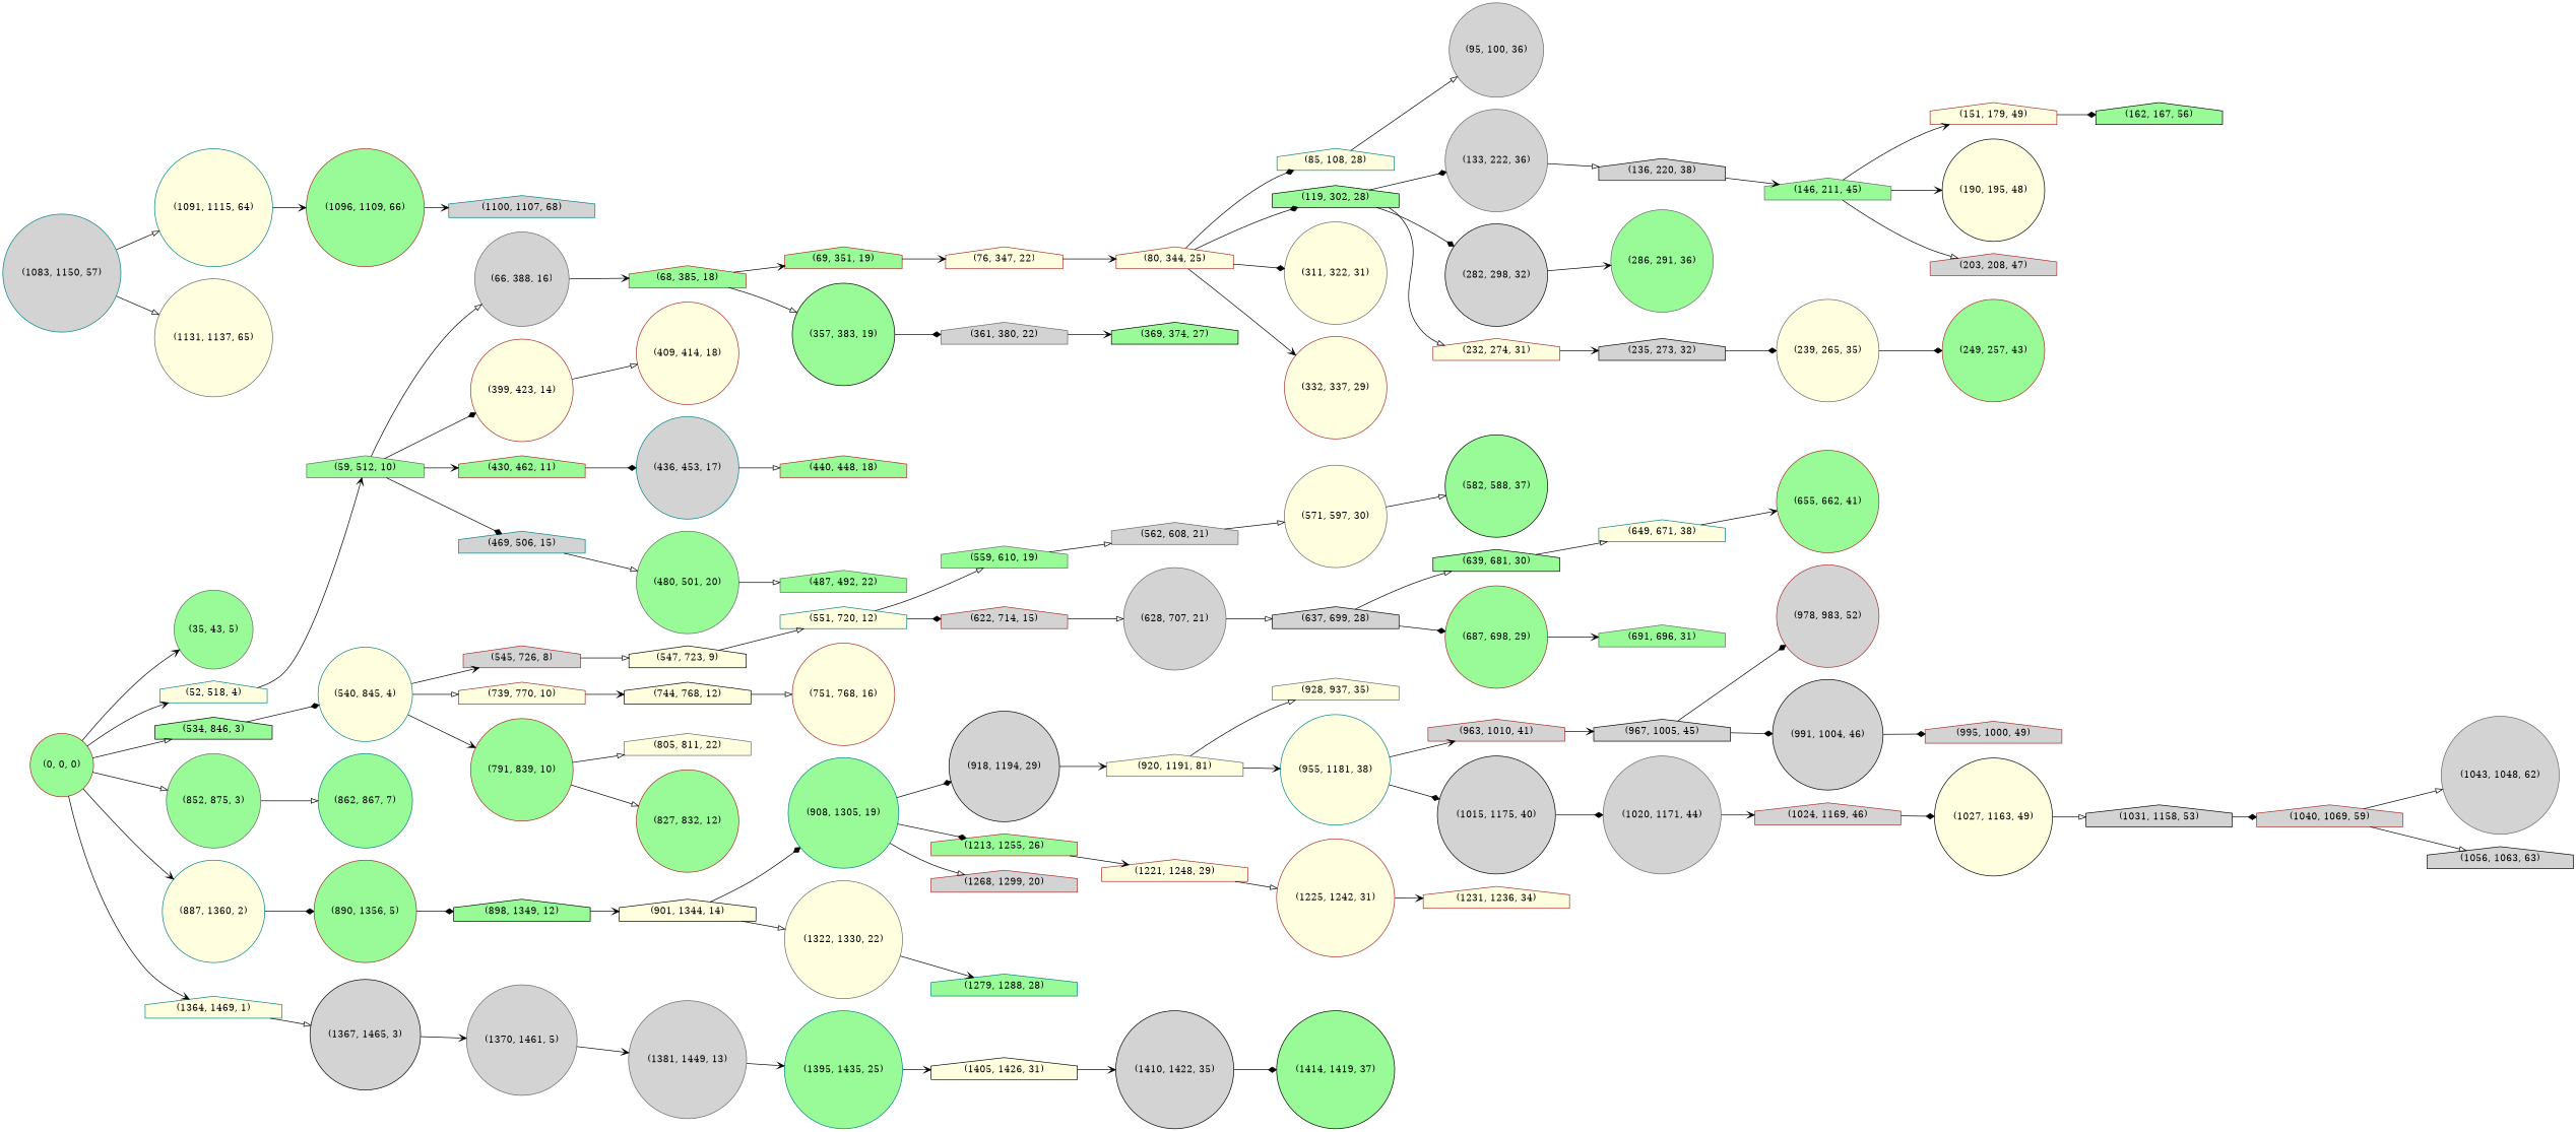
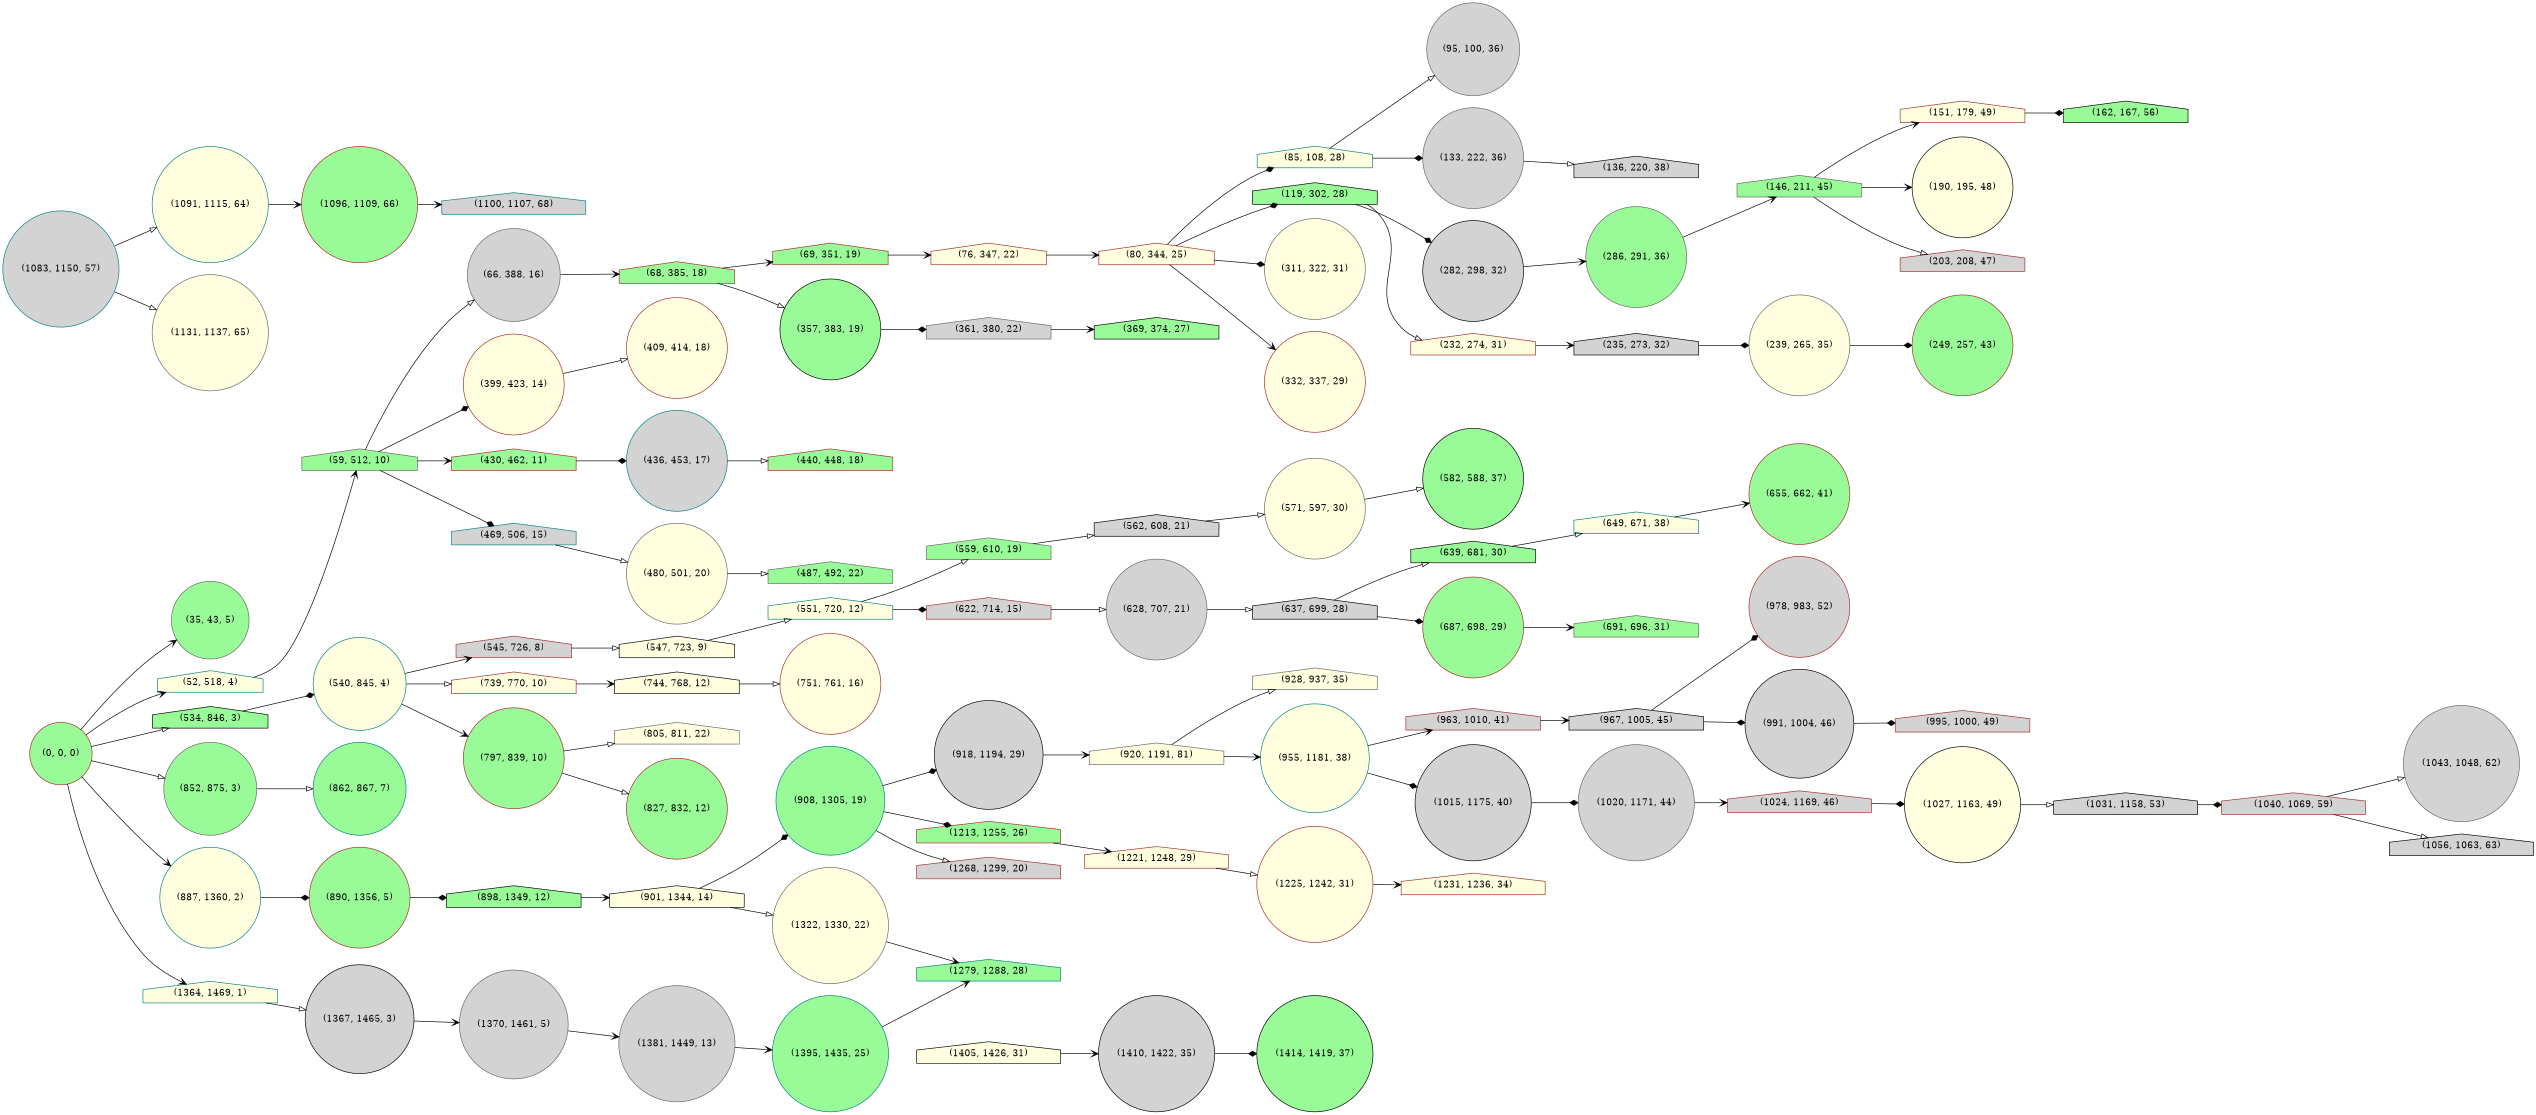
  digraph {
    rankdir=LR
    node [color=brown fillcolor=lightyellow shape=house style=filled]
    edge [arrowhead=vee]
    "(0, 0, 0)" [fillcolor=palegreen shape=circle]
    "(35, 43, 5)" [color=gray40 fillcolor=palegreen shape=circle]
    "(52, 518, 4)" [color=teal]
    "(534, 846, 3)" [color=black fillcolor=palegreen]
    "(852, 875, 3)" [color=gray40 fillcolor=palegreen shape=circle]
    "(887, 1360, 2)" [color=teal shape=circle]
    "(1364, 1469, 1)" [color=teal]
    "(59, 512, 10)" [color=gray40 fillcolor=palegreen]
    "(540, 845, 4)" [color=teal shape=circle]
    "(862, 867, 7)" [color=teal fillcolor=palegreen shape=circle]
    "(890, 1356, 5)" [fillcolor=palegreen shape=circle]
    "(1367, 1465, 3)" [color=black fillcolor=lightgrey shape=circle]
    "(66, 388, 16)" [color=gray40 fillcolor=lightgrey shape=circle]
    "(399, 423, 14)" [shape=circle]
    "(430, 462, 11)" [fillcolor=palegreen]
    "(469, 506, 15)" [color=teal fillcolor=lightgrey]
    "(68, 385, 18)" [fillcolor=palegreen]
    "(409, 414, 18)" [shape=circle]
    "(436, 453, 17)" [color=teal fillcolor=lightgrey shape=circle]
-   "(480, 501, 20)" [color=gray40 fillcolor=palegreen shape=circle]
+   "(480, 501, 20)" [color=gray40 shape=circle]
    "(69, 351, 19)" [fillcolor=palegreen]
    "(357, 383, 19)" [color=black fillcolor=palegreen shape=circle]
    "(76, 347, 22)"
    "(361, 380, 22)" [color=gray40 fillcolor=lightgrey]
    "(80, 344, 25)"
    "(85, 108, 28)" [color=teal]
    "(119, 302, 28)" [color=black fillcolor=palegreen]
    "(311, 322, 31)" [color=gray40 shape=circle]
    "(332, 337, 29)" [shape=circle]
    "(95, 100, 36)" [color=gray40 fillcolor=lightgrey shape=circle]
    "(133, 222, 36)" [color=gray40 fillcolor=lightgrey shape=circle]
    "(232, 274, 31)"
    "(282, 298, 32)" [color=black fillcolor=lightgrey shape=circle]
    "(136, 220, 38)" [color=black fillcolor=lightgrey]
    "(235, 273, 32)" [color=black fillcolor=lightgrey]
    "(286, 291, 36)" [color=gray40 fillcolor=palegreen shape=circle]
    "(146, 211, 45)" [color=gray40 fillcolor=palegreen]
    "(151, 179, 49)"
    "(190, 195, 48)" [color=black shape=circle]
    "(203, 208, 47)" [fillcolor=lightgrey]
    "(162, 167, 56)" [color=black fillcolor=palegreen]
    "(239, 265, 35)" [color=gray40 shape=circle]
    "(249, 257, 43)" [fillcolor=palegreen shape=circle]
    "(369, 374, 27)" [color=black fillcolor=palegreen]
    "(440, 448, 18)" [fillcolor=palegreen]
    "(487, 492, 22)" [color=gray40 fillcolor=palegreen]
    "(545, 726, 8)" [fillcolor=lightgrey]
    "(739, 770, 10)"
-   "(791, 839, 10)" [fillcolor=palegreen shape=circle]
+   "(791, 839, 10)" [fillcolor=palegreen shape=circle label="(797, 839, 10)"]
    "(547, 723, 9)" [color=black]
    "(744, 768, 12)" [color=black]
    "(805, 811, 22)" [color=gray40]
    "(827, 832, 12)" [fillcolor=palegreen shape=circle]
    "(551, 720, 12)" [color=teal]
    "(559, 610, 19)" [color=gray40 fillcolor=palegreen]
    "(622, 714, 15)" [fillcolor=lightgrey]
-   "(562, 608, 21)" [color=gray40 fillcolor=lightgrey]
+   "(562, 608, 21)" [color=black fillcolor=lightgrey]
    "(628, 707, 21)" [color=gray40 fillcolor=lightgrey shape=circle]
    "(571, 597, 30)" [color=gray40 shape=circle]
    "(582, 588, 37)" [color=black fillcolor=palegreen shape=circle]
    "(637, 699, 28)" [color=black fillcolor=lightgrey]
    "(639, 681, 30)" [color=black fillcolor=palegreen]
    "(687, 698, 29)" [fillcolor=palegreen shape=circle]
    "(649, 671, 38)" [color=teal]
    "(691, 696, 31)" [color=gray40 fillcolor=palegreen]
    "(655, 662, 41)" [fillcolor=palegreen shape=circle]
-   "(751, 761, 16)" [shape=circle label="(751, 768, 16)"]
+   "(751, 761, 16)" [shape=circle]
    "(898, 1349, 12)" [color=black fillcolor=palegreen]
    "(901, 1344, 14)" [color=black]
    "(908, 1305, 19)" [color=teal fillcolor=palegreen shape=circle]
    "(1322, 1330, 22)" [color=gray40 shape=circle]
    "(918, 1194, 29)" [color=black fillcolor=lightgrey shape=circle]
    "(1213, 1255, 26)" [fillcolor=palegreen]
    "(1268, 1299, 20)" [fillcolor=lightgrey]
    "(1279, 1288, 28)" [color=teal fillcolor=palegreen]
    n76 [color=gray40 label="(920, 1191, 81)"]
    "(1221, 1248, 29)"
    "(928, 937, 35)" [color=gray40]
    "(955, 1181, 38)" [color=teal shape=circle]
    "(963, 1010, 41)" [fillcolor=lightgrey]
    "(1015, 1175, 40)" [color=black fillcolor=lightgrey shape=circle]
    "(967, 1005, 45)" [color=black fillcolor=lightgrey]
    "(1020, 1171, 44)" [color=gray40 fillcolor=lightgrey shape=circle]
    "(978, 983, 52)" [fillcolor=lightgrey shape=circle]
    "(991, 1004, 46)" [color=black fillcolor=lightgrey shape=circle]
    "(995, 1000, 49)" [fillcolor=lightgrey]
    "(1024, 1169, 46)" [fillcolor=lightgrey]
    "(1027, 1163, 49)" [color=black shape=circle]
    "(1031, 1158, 53)" [color=black fillcolor=lightgrey]
    "(1040, 1069, 59)" [fillcolor=lightgrey]
    "(1043, 1048, 62)" [color=gray40 fillcolor=lightgrey shape=circle]
    "(1056, 1063, 63)" [color=black fillcolor=lightgrey]
    "(1083, 1150, 57)" [color=teal fillcolor=lightgrey shape=circle]
    "(1091, 1115, 64)" [color=teal shape=circle]
    "(1131, 1137, 65)" [color=gray40 shape=circle]
    "(1096, 1109, 66)" [fillcolor=palegreen shape=circle]
    "(1100, 1107, 68)" [color=teal fillcolor=lightgrey]
    "(1225, 1242, 31)" [shape=circle]
    "(1231, 1236, 34)"
    "(1370, 1461, 5)" [color=gray40 fillcolor=lightgrey shape=circle]
    "(1381, 1449, 13)" [color=gray40 fillcolor=lightgrey shape=circle]
    "(1395, 1435, 25)" [color=teal fillcolor=palegreen shape=circle]
    "(1405, 1426, 31)" [color=black]
    "(1410, 1422, 35)" [color=black fillcolor=lightgrey shape=circle]
    "(1414, 1419, 37)" [color=black fillcolor=palegreen shape=circle]
    "(0, 0, 0)" -> "(35, 43, 5)"
    "(0, 0, 0)" -> "(52, 518, 4)"
    "(0, 0, 0)" -> "(534, 846, 3)" [arrowhead=onormal]
    "(0, 0, 0)" -> "(852, 875, 3)" [arrowhead=onormal]
    "(0, 0, 0)" -> "(887, 1360, 2)"
    "(0, 0, 0)" -> "(1364, 1469, 1)"
    "(52, 518, 4)" -> "(59, 512, 10)"
    "(534, 846, 3)" -> "(540, 845, 4)" [arrowhead=diamond]
    "(852, 875, 3)" -> "(862, 867, 7)" [arrowhead=onormal]
    "(887, 1360, 2)" -> "(890, 1356, 5)" [arrowhead=diamond]
    "(1364, 1469, 1)" -> "(1367, 1465, 3)" [arrowhead=onormal]
    "(59, 512, 10)" -> "(66, 388, 16)" [arrowhead=onormal]
    "(59, 512, 10)" -> "(399, 423, 14)" [arrowhead=diamond]
    "(59, 512, 10)" -> "(430, 462, 11)"
    "(59, 512, 10)" -> "(469, 506, 15)" [arrowhead=diamond]
    "(540, 845, 4)" -> "(545, 726, 8)"
    "(540, 845, 4)" -> "(739, 770, 10)" [arrowhead=onormal]
    "(540, 845, 4)" -> "(791, 839, 10)"
    "(890, 1356, 5)" -> "(898, 1349, 12)" [arrowhead=diamond]
    "(1367, 1465, 3)" -> "(1370, 1461, 5)"
    "(66, 388, 16)" -> "(68, 385, 18)"
    "(399, 423, 14)" -> "(409, 414, 18)" [arrowhead=onormal]
    "(430, 462, 11)" -> "(436, 453, 17)" [arrowhead=diamond]
    "(469, 506, 15)" -> "(480, 501, 20)" [arrowhead=onormal]
    "(68, 385, 18)" -> "(69, 351, 19)"
    "(68, 385, 18)" -> "(357, 383, 19)" [arrowhead=onormal]
    "(436, 453, 17)" -> "(440, 448, 18)" [arrowhead=onormal]
    "(480, 501, 20)" -> "(487, 492, 22)" [arrowhead=onormal]
    "(69, 351, 19)" -> "(76, 347, 22)"
    "(357, 383, 19)" -> "(361, 380, 22)" [arrowhead=diamond]
    "(76, 347, 22)" -> "(80, 344, 25)"
    "(361, 380, 22)" -> "(369, 374, 27)"
    "(80, 344, 25)" -> "(85, 108, 28)" [arrowhead=diamond]
    "(80, 344, 25)" -> "(119, 302, 28)" [arrowhead=diamond]
    "(80, 344, 25)" -> "(311, 322, 31)" [arrowhead=diamond]
    "(80, 344, 25)" -> "(332, 337, 29)"
    "(85, 108, 28)" -> "(95, 100, 36)" [arrowhead=onormal]
-   "(119, 302, 28)" -> "(133, 222, 36)" [arrowhead=diamond]
+   "(85, 108, 28)" -> "(133, 222, 36)" [arrowhead=diamond]
    "(119, 302, 28)" -> "(232, 274, 31)" [arrowhead=onormal]
    "(119, 302, 28)" -> "(282, 298, 32)" [arrowhead=diamond]
    "(133, 222, 36)" -> "(136, 220, 38)" [arrowhead=onormal]
    "(232, 274, 31)" -> "(235, 273, 32)"
    "(282, 298, 32)" -> "(286, 291, 36)"
-   "(136, 220, 38)" -> "(146, 211, 45)"
+   "(286, 291, 36)" -> "(146, 211, 45)"
    "(235, 273, 32)" -> "(239, 265, 35)" [arrowhead=diamond]
    "(146, 211, 45)" -> "(151, 179, 49)"
    "(146, 211, 45)" -> "(190, 195, 48)"
    "(146, 211, 45)" -> "(203, 208, 47)" [arrowhead=onormal]
    "(151, 179, 49)" -> "(162, 167, 56)" [arrowhead=diamond]
    "(239, 265, 35)" -> "(249, 257, 43)" [arrowhead=diamond]
    "(545, 726, 8)" -> "(547, 723, 9)" [arrowhead=onormal]
    "(739, 770, 10)" -> "(744, 768, 12)"
    "(791, 839, 10)" -> "(805, 811, 22)" [arrowhead=onormal]
    "(791, 839, 10)" -> "(827, 832, 12)" [arrowhead=onormal]
    "(547, 723, 9)" -> "(551, 720, 12)" [arrowhead=onormal]
    "(744, 768, 12)" -> "(751, 761, 16)" [arrowhead=onormal]
    "(551, 720, 12)" -> "(559, 610, 19)" [arrowhead=onormal]
    "(551, 720, 12)" -> "(622, 714, 15)" [arrowhead=diamond]
    "(559, 610, 19)" -> "(562, 608, 21)" [arrowhead=onormal]
    "(622, 714, 15)" -> "(628, 707, 21)" [arrowhead=onormal]
    "(562, 608, 21)" -> "(571, 597, 30)" [arrowhead=onormal]
    "(628, 707, 21)" -> "(637, 699, 28)" [arrowhead=onormal]
    "(571, 597, 30)" -> "(582, 588, 37)" [arrowhead=onormal]
    "(637, 699, 28)" -> "(639, 681, 30)" [arrowhead=onormal]
    "(637, 699, 28)" -> "(687, 698, 29)" [arrowhead=diamond]
    "(639, 681, 30)" -> "(649, 671, 38)" [arrowhead=onormal]
    "(687, 698, 29)" -> "(691, 696, 31)"
    "(649, 671, 38)" -> "(655, 662, 41)"
    "(898, 1349, 12)" -> "(901, 1344, 14)"
    "(901, 1344, 14)" -> "(908, 1305, 19)" [arrowhead=diamond]
    "(901, 1344, 14)" -> "(1322, 1330, 22)" [arrowhead=onormal]
    "(908, 1305, 19)" -> "(918, 1194, 29)" [arrowhead=diamond]
    "(908, 1305, 19)" -> "(1213, 1255, 26)" [arrowhead=diamond]
    "(908, 1305, 19)" -> "(1268, 1299, 20)" [arrowhead=onormal]
    "(1322, 1330, 22)" -> "(1279, 1288, 28)"
    "(918, 1194, 29)" -> n76
    "(1213, 1255, 26)" -> "(1221, 1248, 29)"
    n76 -> "(928, 937, 35)" [arrowhead=onormal]
    n76 -> "(955, 1181, 38)"
    "(1221, 1248, 29)" -> "(1225, 1242, 31)" [arrowhead=onormal]
    "(955, 1181, 38)" -> "(963, 1010, 41)"
    "(955, 1181, 38)" -> "(1015, 1175, 40)" [arrowhead=diamond]
    "(963, 1010, 41)" -> "(967, 1005, 45)"
    "(1015, 1175, 40)" -> "(1020, 1171, 44)" [arrowhead=diamond]
    "(967, 1005, 45)" -> "(978, 983, 52)" [arrowhead=diamond]
    "(967, 1005, 45)" -> "(991, 1004, 46)" [arrowhead=diamond]
    "(1020, 1171, 44)" -> "(1024, 1169, 46)"
    "(991, 1004, 46)" -> "(995, 1000, 49)" [arrowhead=diamond]
    "(1024, 1169, 46)" -> "(1027, 1163, 49)" [arrowhead=diamond]
    "(1027, 1163, 49)" -> "(1031, 1158, 53)" [arrowhead=onormal]
    "(1031, 1158, 53)" -> "(1040, 1069, 59)" [arrowhead=diamond]
    "(1040, 1069, 59)" -> "(1043, 1048, 62)" [arrowhead=onormal]
    "(1040, 1069, 59)" -> "(1056, 1063, 63)" [arrowhead=onormal]
    "(1083, 1150, 57)" -> "(1091, 1115, 64)" [arrowhead=onormal]
    "(1083, 1150, 57)" -> "(1131, 1137, 65)" [arrowhead=onormal]
    "(1091, 1115, 64)" -> "(1096, 1109, 66)"
    "(1096, 1109, 66)" -> "(1100, 1107, 68)"
    "(1225, 1242, 31)" -> "(1231, 1236, 34)"
    "(1370, 1461, 5)" -> "(1381, 1449, 13)"
    "(1381, 1449, 13)" -> "(1395, 1435, 25)"
-   "(1395, 1435, 25)" -> "(1405, 1426, 31)"
+   "(1395, 1435, 25)" -> "(1279, 1288, 28)"
    "(1405, 1426, 31)" -> "(1410, 1422, 35)"
    "(1410, 1422, 35)" -> "(1414, 1419, 37)" [arrowhead=diamond]
  }
